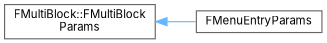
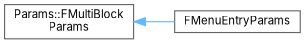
  digraph {
    rankdir=LR
    fontname=Inter
    node [color=grey40 fillcolor=white fontname=Inter fontsize=10 shape=box style=filled]
-   n1 [height=0.2 label="FMultiBlock::FMultiBlock\lParams" width=0.4]
+   n1 [height=0.2 label="Params::FMultiBlock\lParams" width=0.4]
    n2 [height=0.2 label=FMenuEntryParams width=0.4]
    n1 -> n2 [color=steelblue1 dir=back fontname=Inter fontsize=10 labelfontname=Helvetica labelfontsize=10 style=solid]
  }
